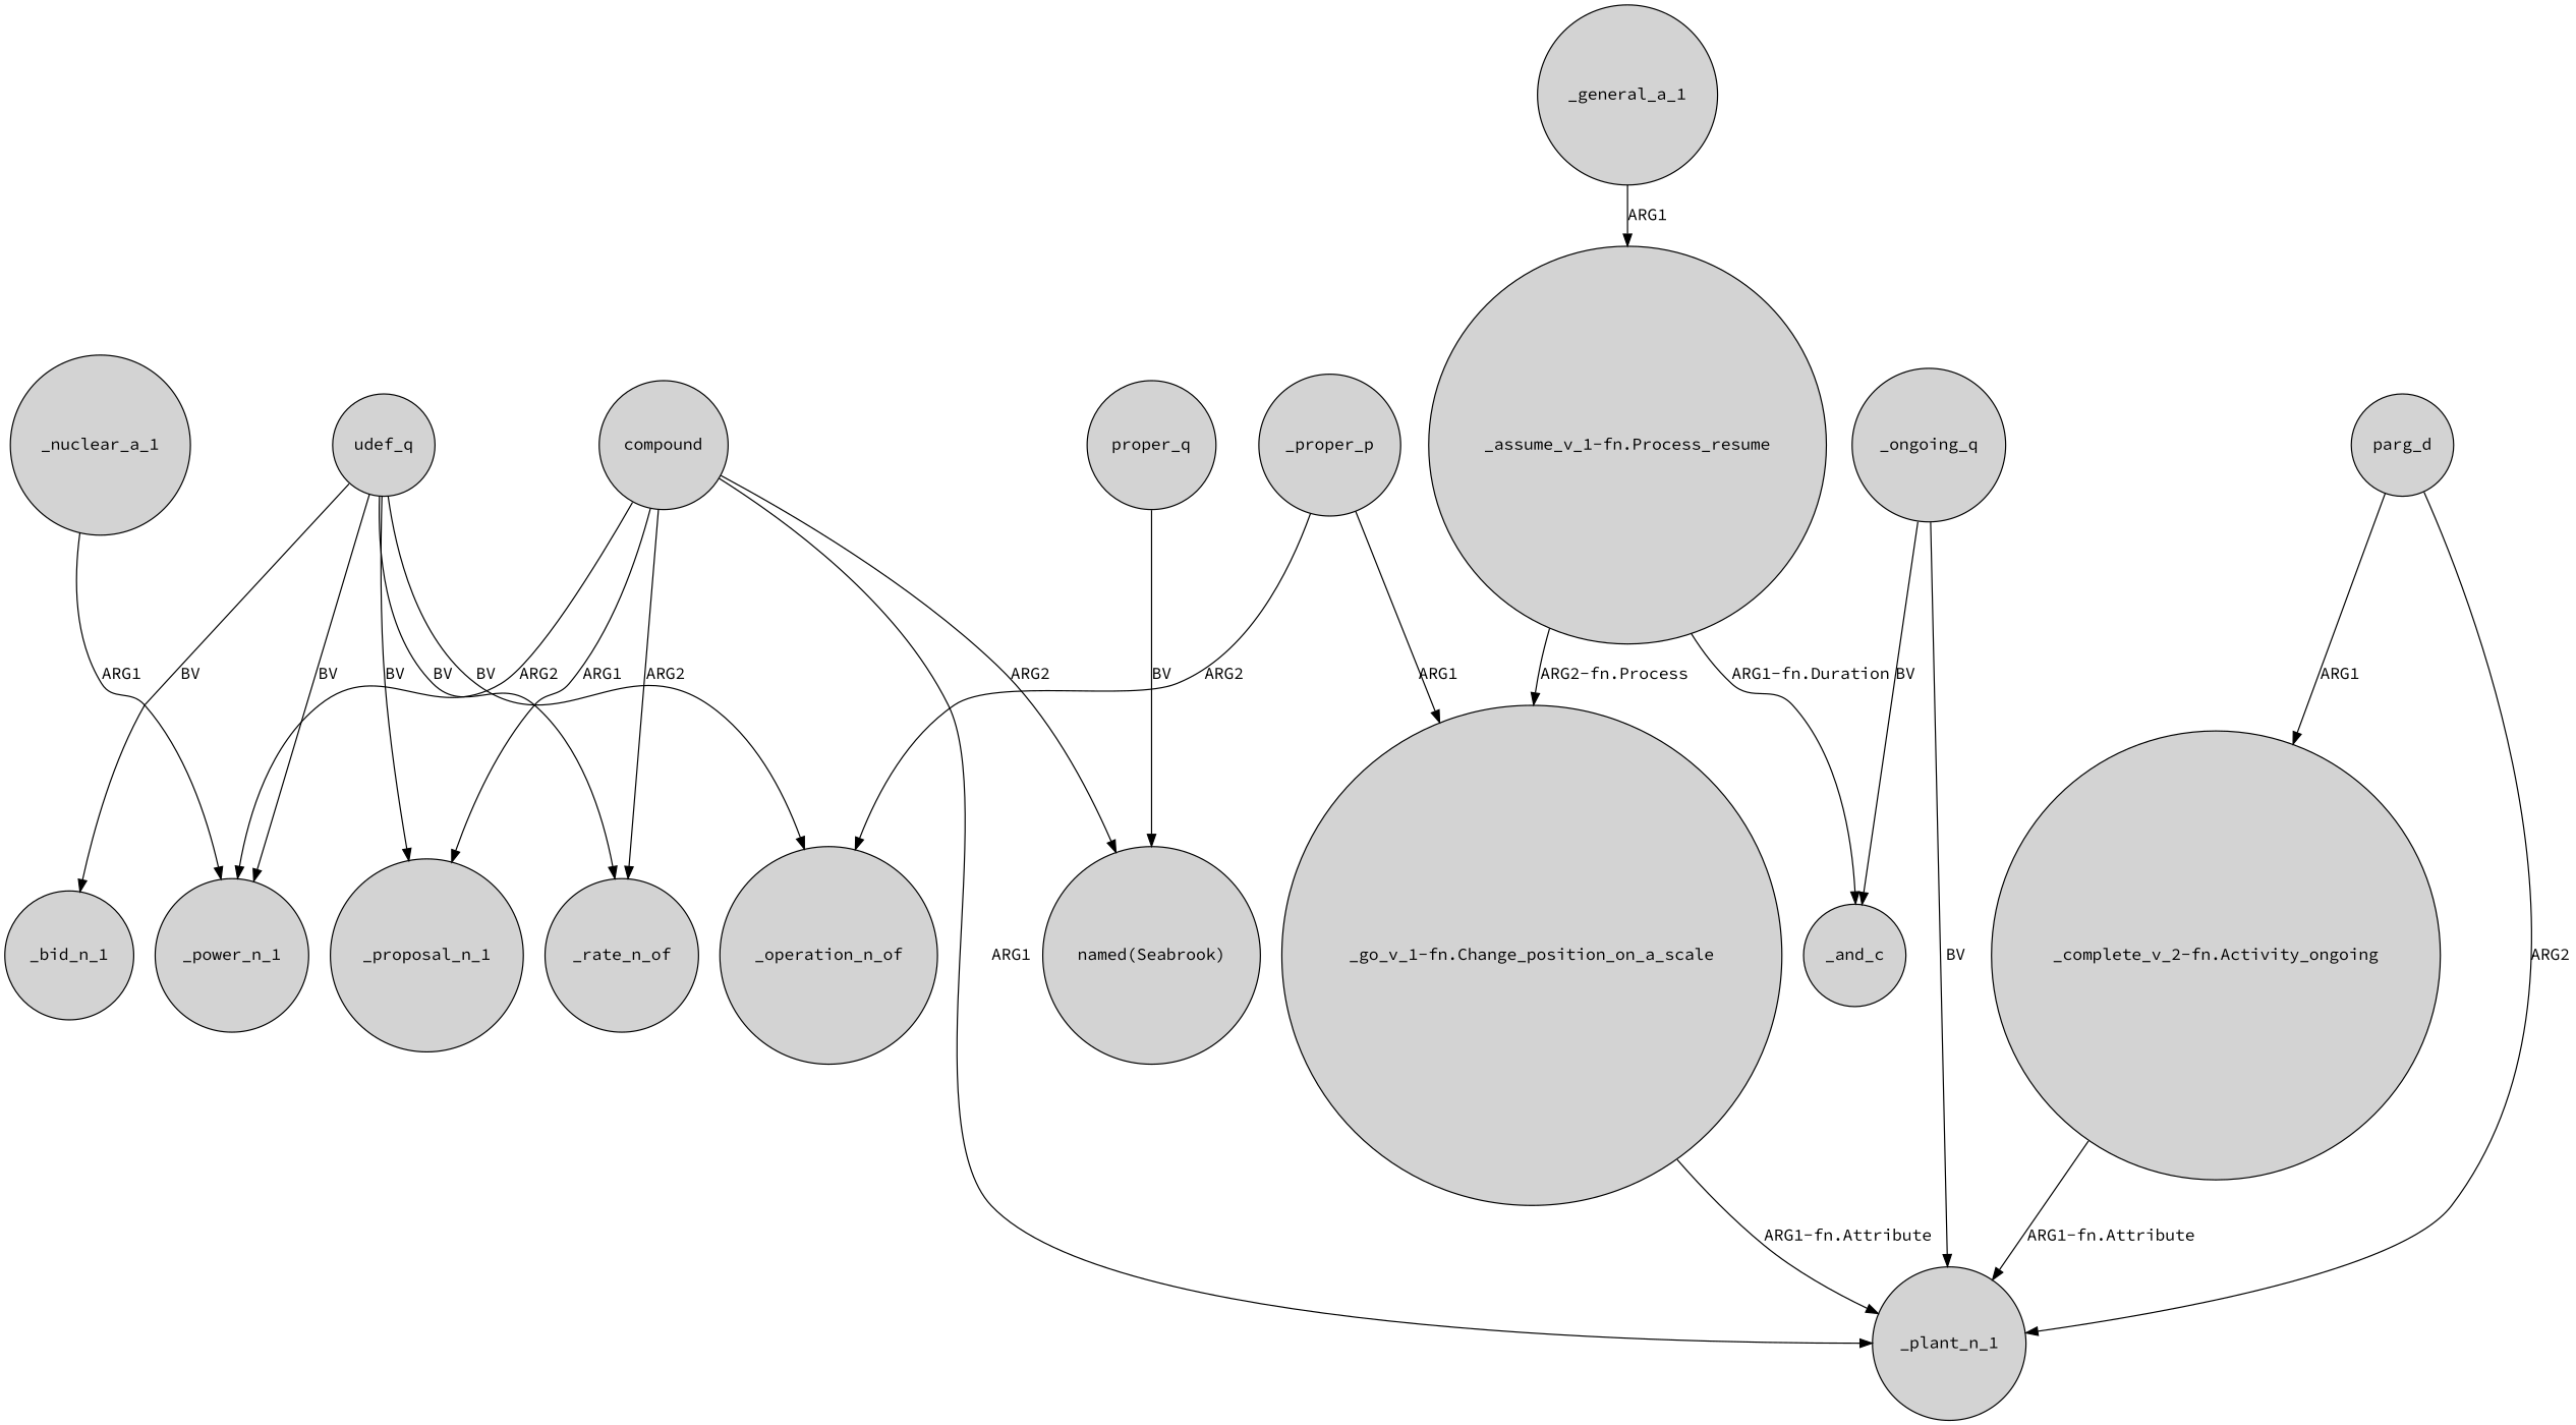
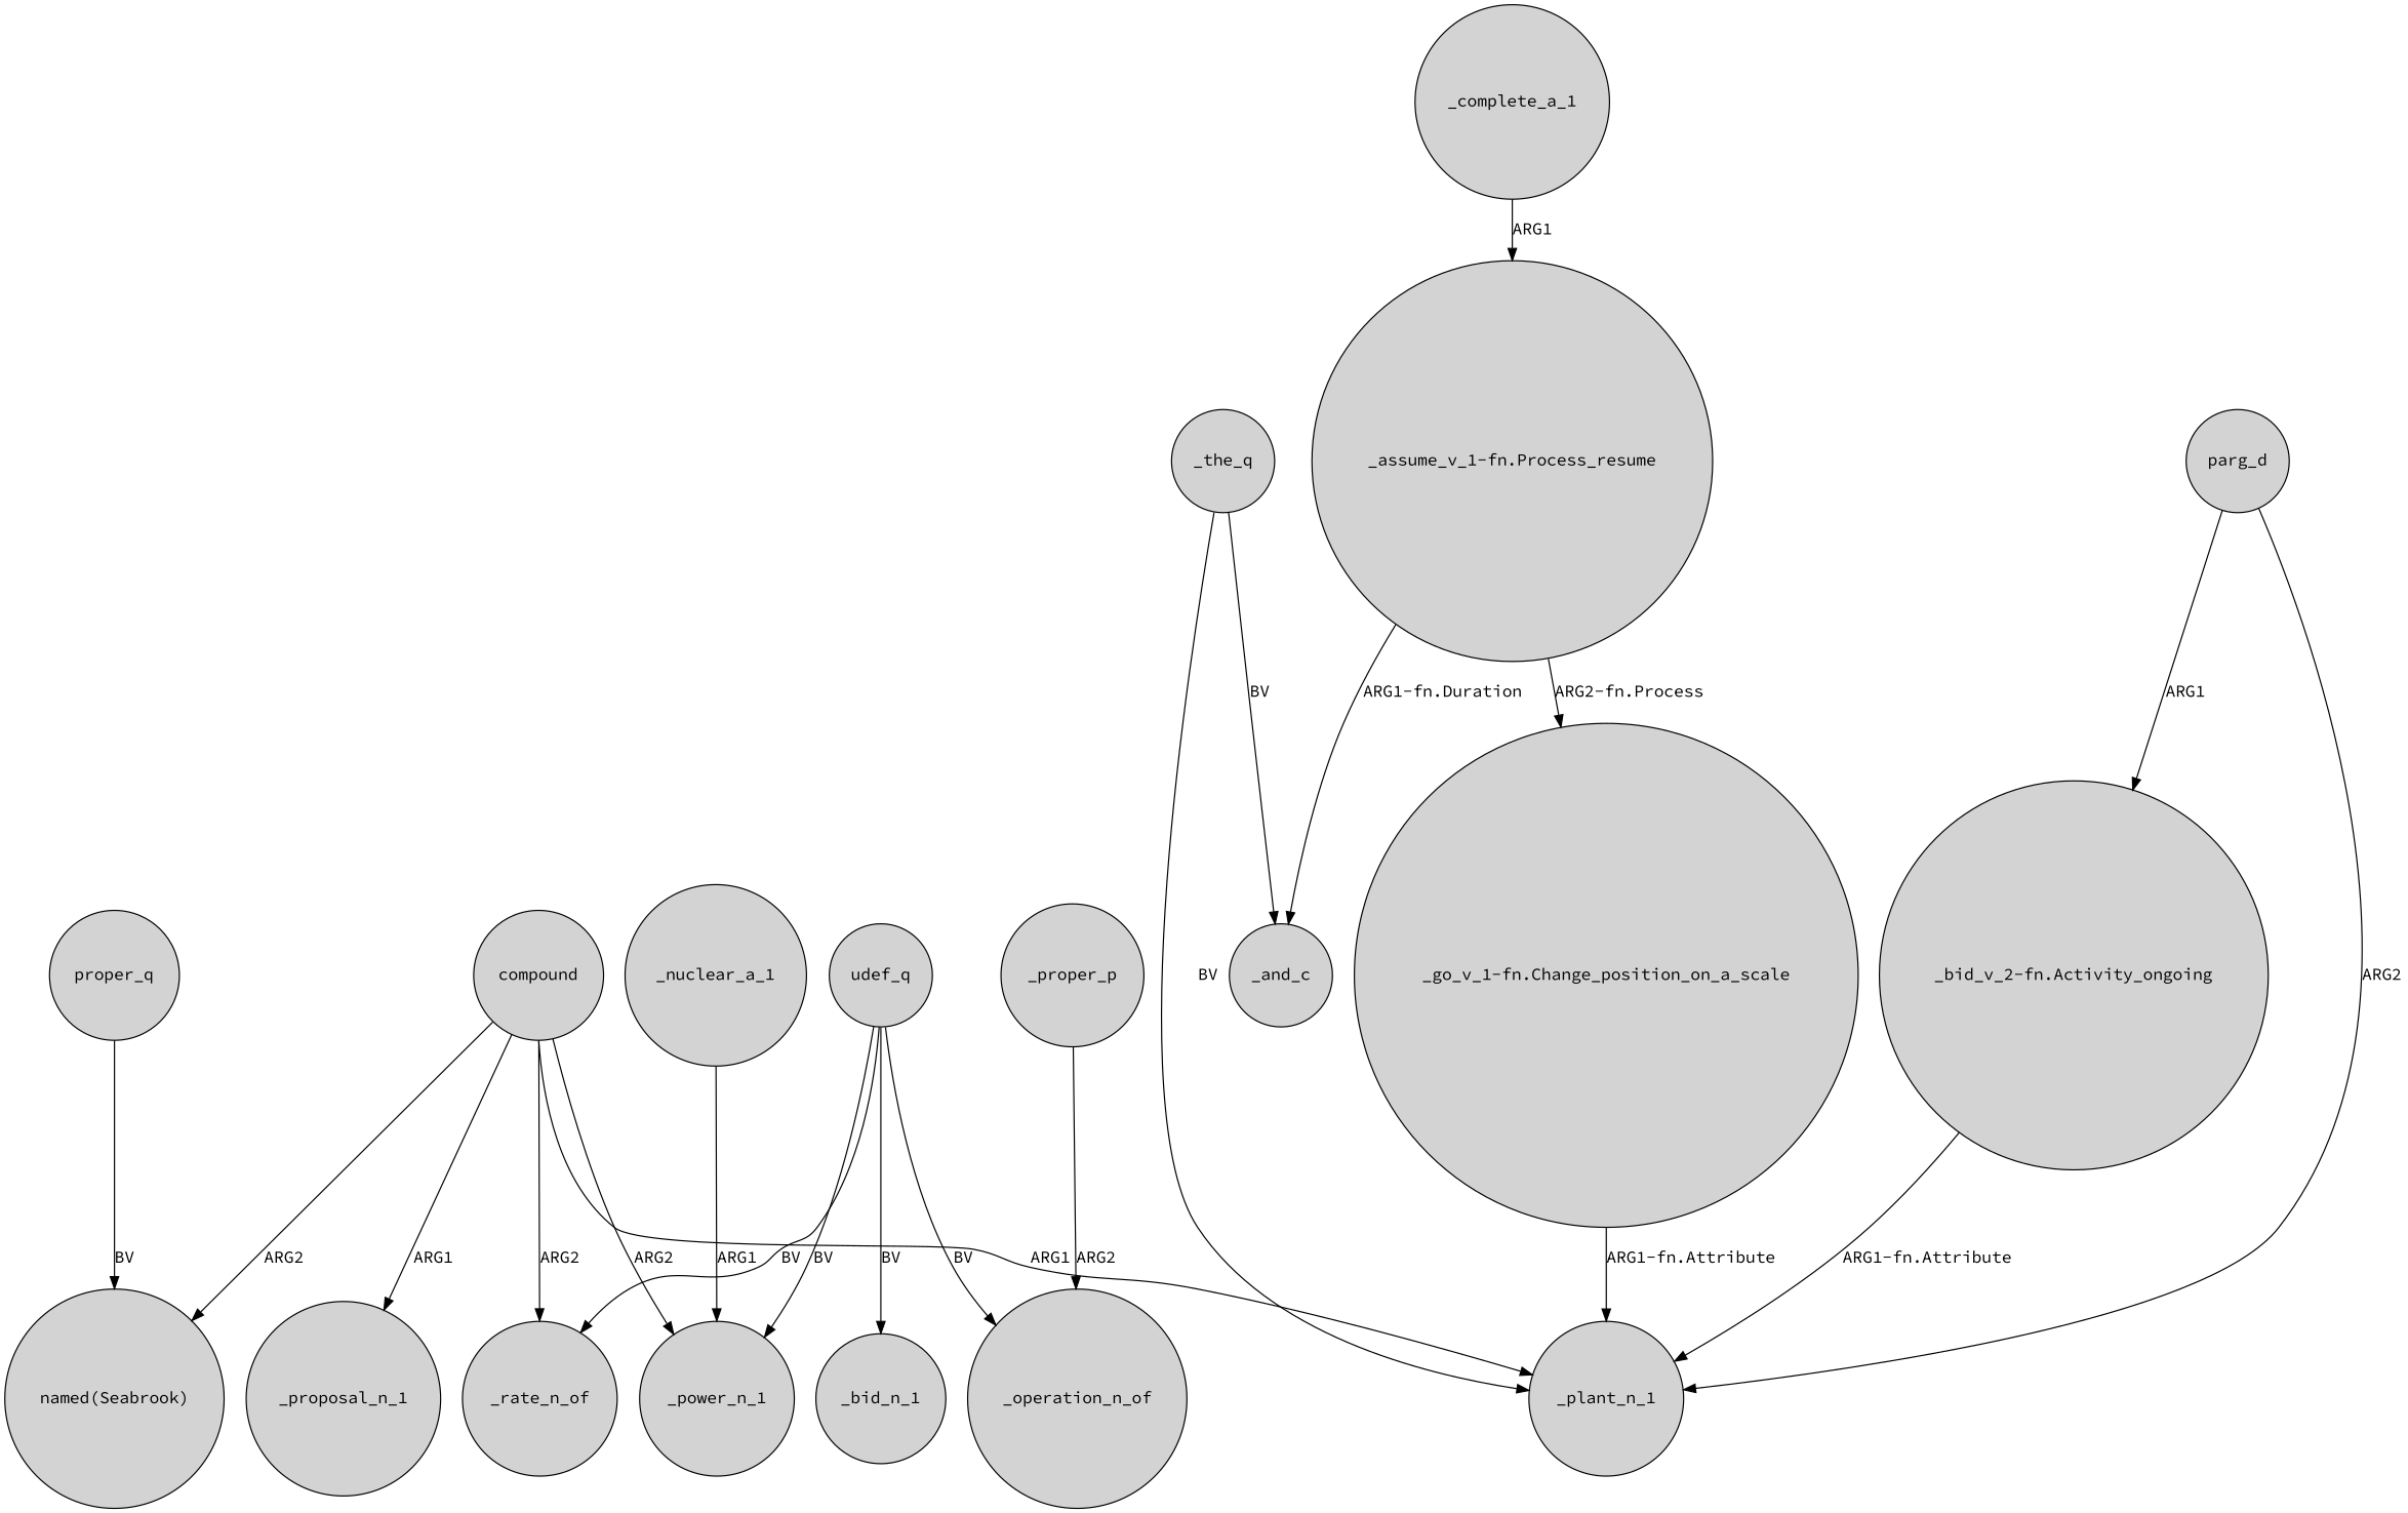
  digraph {
    fontname="Source Code Pro"
    node [fontname="Source Code Pro" shape=circle style=filled]
    edge [fontname="Source Code Pro"]
    compound
    _proposal_n_1
    "named(Seabrook)"
    _power_n_1
    _rate_n_of
    _plant_n_1
-   _the_q [label=_ongoing_q]
+   _the_q
    _and_c
    udef_q
    _bid_n_1
    _operation_n_of
    n12 [label=_proper_p]
    "_go_v_1-fn.Change_position_on_a_scale"
    _nuclear_a_1
    proper_q
    "_assume_v_1-fn.Process_resume"
-   "_complete_v_2-fn.Activity_ongoing"
+   "_complete_v_2-fn.Activity_ongoing" [label="_bid_v_2-fn.Activity_ongoing"]
    parg_d
-   _general_a_1
+   _general_a_1 [label=_complete_a_1]
    compound -> _proposal_n_1 [label=ARG1]
    compound -> "named(Seabrook)" [label=ARG2]
    compound -> _power_n_1 [label=ARG2]
    compound -> _rate_n_of [label=ARG2]
    compound -> _plant_n_1 [label=ARG1]
    _the_q -> _plant_n_1 [label=BV]
    _the_q -> _and_c [label=BV]
-   udef_q -> _proposal_n_1 [label=BV]
    udef_q -> _power_n_1 [label=BV]
    udef_q -> _rate_n_of [label=BV]
    udef_q -> _bid_n_1 [label=BV]
    udef_q -> _operation_n_of [label=BV]
    n12 -> _operation_n_of [label=ARG2]
-   n12 -> "_go_v_1-fn.Change_position_on_a_scale" [label=ARG1]
    "_go_v_1-fn.Change_position_on_a_scale" -> _plant_n_1 [label="ARG1-fn.Attribute"]
    _nuclear_a_1 -> _power_n_1 [label=ARG1]
    proper_q -> "named(Seabrook)" [label=BV]
    "_assume_v_1-fn.Process_resume" -> _and_c [label="ARG1-fn.Duration"]
    "_assume_v_1-fn.Process_resume" -> "_go_v_1-fn.Change_position_on_a_scale" [label="ARG2-fn.Process"]
    "_complete_v_2-fn.Activity_ongoing" -> _plant_n_1 [label="ARG1-fn.Attribute"]
    parg_d -> _plant_n_1 [label=ARG2]
    parg_d -> "_complete_v_2-fn.Activity_ongoing" [label=ARG1]
    _general_a_1 -> "_assume_v_1-fn.Process_resume" [label=ARG1]
  }
